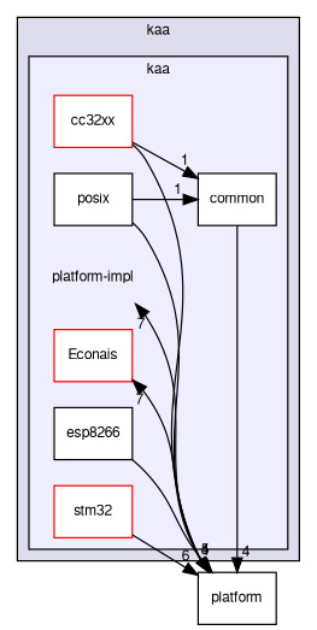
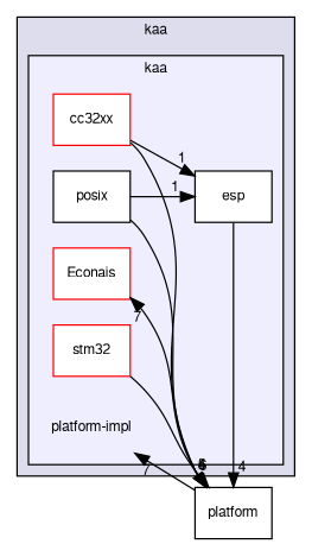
  digraph {
    compound=true
    rankdir=LR
    node [fontname=FreeSans fontsize=10 shape=box color=red fillcolor=white style=filled]
    edge [headlabel=1 labeldistance=1.5 labelfontname=FreeSans labelfontsize=10]
    n1 [label="platform-impl" shape=plaintext color="" fillcolor="" style=""]
    n2 [label=cc32xx]
-   n3 [color=black label=common]
+   n3 [color=black label=esp]
    n4 [label=Econais]
-   n5 [color=black label=esp8266]
    n6 [color=black label=posix]
    n7 [label=stm32]
    n8 [label=platform color="" fillcolor="" style=""]
    subgraph cluster_1 {
      bgcolor="#ddddee"
      fontname=FreeSans
      fontsize=10
      label=kaa
      pencolor=black
      subgraph cluster_2 {
        bgcolor="#eeeeff"
        fontname=FreeSans
        fontsize=10
        label=kaa
        pencolor=black
        n1
        n2
        n3
        n4
-       n5
        n6
        n7
      }
    }
    n2 -> n3
    n2 -> n8 [headlabel=4]
    n3 -> n8 [headlabel=4]
-   n5 -> n8
    n6 -> n3
    n6 -> n8 [headlabel=5]
    n7 -> n8 [headlabel=6]
    n8 -> n1 [headlabel=7]
    n8 -> n4 [headlabel=7]
  }
